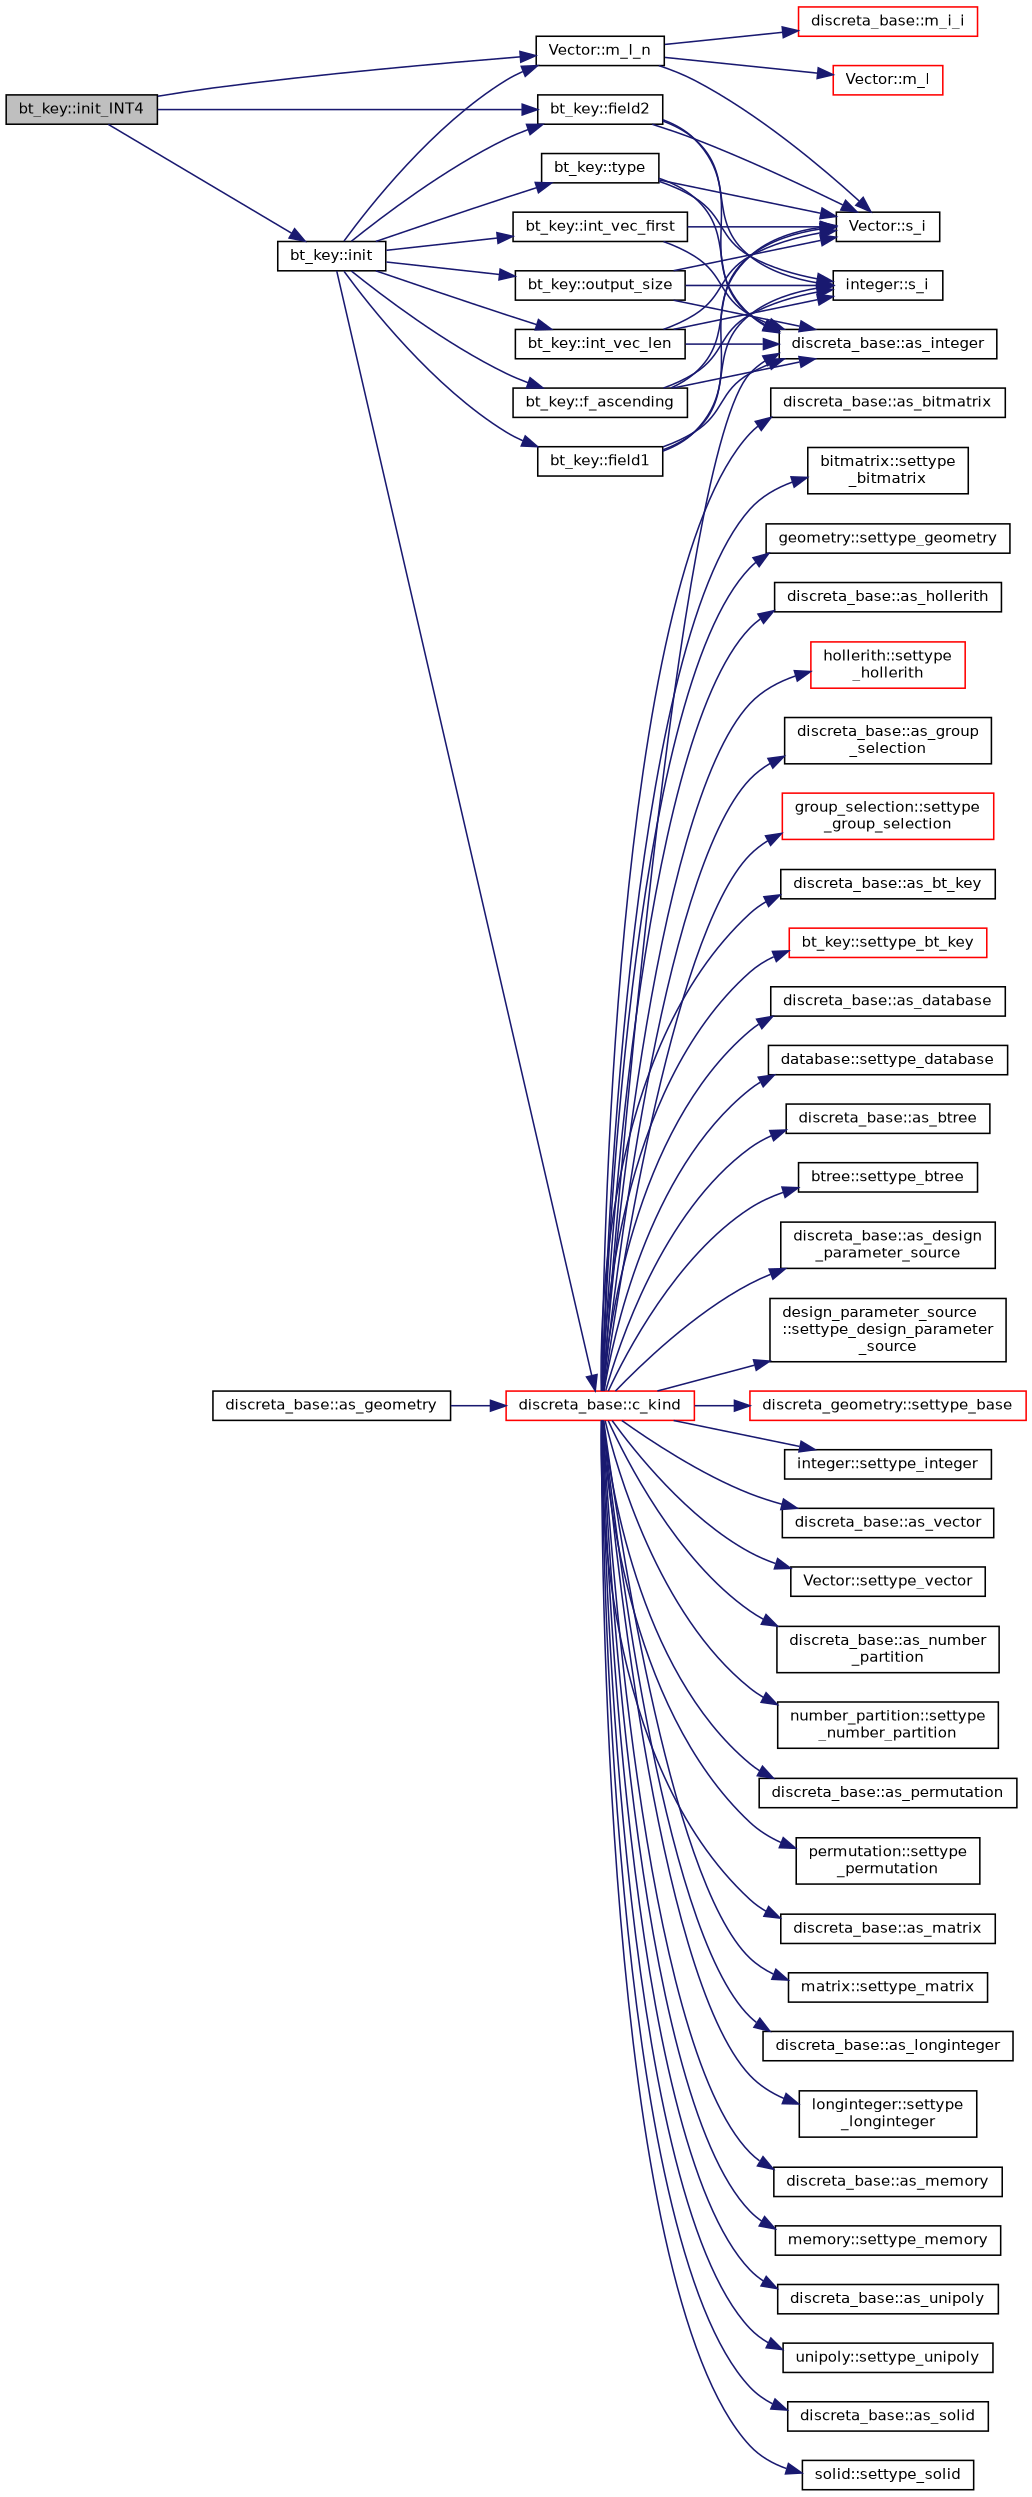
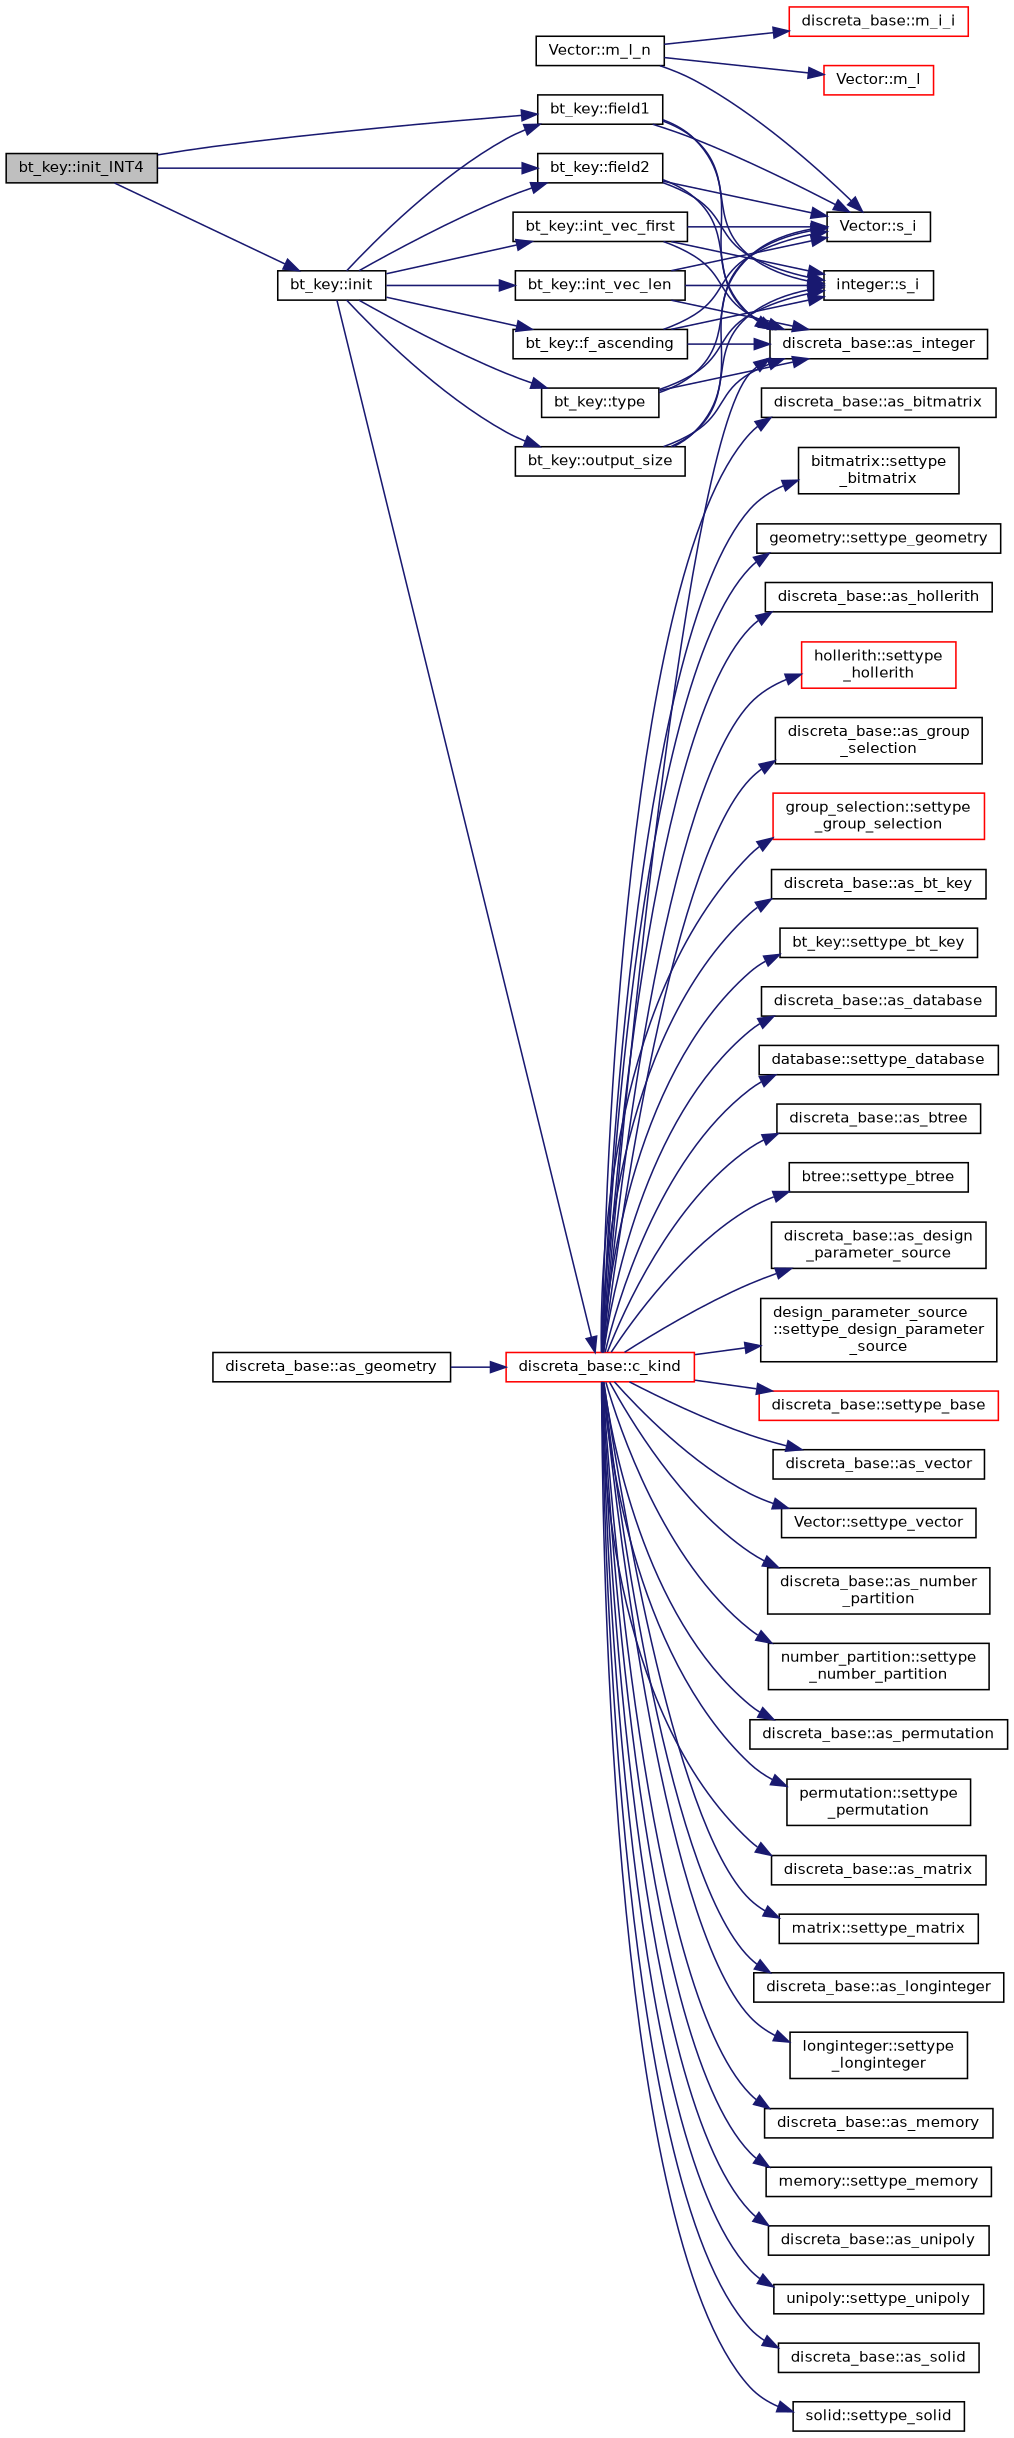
  digraph {
    rankdir=LR
    node [color=black fillcolor=white fontname=Helvetica fontsize=10 shape=record style=filled]
    edge [color=midnightblue fontname=Helvetica fontsize=10 labelfontname=Helvetica labelfontsize=10 style=solid]
    n1 [fillcolor=grey75 fontcolor=black height=0.2 label="bt_key::init_INT4" width=0.4]
    n2 [height=0.2 label="bt_key::init" width=0.4]
    n3 [height=0.2 label="bt_key::field1" width=0.4]
    n4 [height=0.2 label="bt_key::field2" width=0.4]
    n5 [height=0.2 label="Vector::m_l_n" width=0.4]
    n6 [color=red height=0.2 label="discreta_base::c_kind" width=0.4]
    n7 [height=0.2 label="bt_key::type" width=0.4]
    n8 [height=0.2 label="bt_key::output_size" width=0.4]
    n9 [height=0.2 label="bt_key::int_vec_first" width=0.4]
    n10 [height=0.2 label="bt_key::int_vec_len" width=0.4]
    n11 [height=0.2 label="bt_key::f_ascending" width=0.4]
    n12 [height=0.2 label="Vector::s_i" width=0.4]
    n13 [height=0.2 label="discreta_base::as_integer" width=0.4]
    n14 [height=0.2 label="integer::s_i" width=0.4]
    n15 [color=red height=0.2 label="Vector::m_l" width=0.4]
    n16 [color=red height=0.2 label="discreta_base::m_i_i" width=0.4]
-   n17 [color=red height=0.2 label="discreta_geometry::settype_base" width=0.4]
-   n18 [height=0.2 label="integer::settype_integer" width=0.4]
+   n17 [color=red height=0.2 label="discreta_base::settype_base" width=0.4]
    n19 [height=0.2 label="discreta_base::as_vector" width=0.4]
    n20 [height=0.2 label="Vector::settype_vector" width=0.4]
    n21 [height=0.2 label="discreta_base::as_number\l_partition" width=0.4]
    n22 [height=0.2 label="number_partition::settype\l_number_partition" width=0.4]
    n23 [height=0.2 label="discreta_base::as_permutation" width=0.4]
    n24 [height=0.2 label="permutation::settype\l_permutation" width=0.4]
    n25 [height=0.2 label="discreta_base::as_matrix" width=0.4]
    n26 [height=0.2 label="matrix::settype_matrix" width=0.4]
    n27 [height=0.2 label="discreta_base::as_longinteger" width=0.4]
    n28 [height=0.2 label="longinteger::settype\l_longinteger" width=0.4]
    n29 [height=0.2 label="discreta_base::as_memory" width=0.4]
    n30 [height=0.2 label="memory::settype_memory" width=0.4]
    n31 [height=0.2 label="discreta_base::as_unipoly" width=0.4]
    n32 [height=0.2 label="unipoly::settype_unipoly" width=0.4]
    n33 [height=0.2 label="discreta_base::as_solid" width=0.4]
    n34 [height=0.2 label="solid::settype_solid" width=0.4]
    n35 [height=0.2 label="discreta_base::as_bitmatrix" width=0.4]
    n36 [height=0.2 label="bitmatrix::settype\l_bitmatrix" width=0.4]
    n37 [height=0.2 label="geometry::settype_geometry" width=0.4]
    n38 [height=0.2 label="discreta_base::as_hollerith" width=0.4]
    n39 [color=red height=0.2 label="hollerith::settype\l_hollerith" width=0.4]
    n40 [height=0.2 label="discreta_base::as_group\l_selection" width=0.4]
    n41 [color=red height=0.2 label="group_selection::settype\l_group_selection" width=0.4]
    n42 [height=0.2 label="discreta_base::as_bt_key" width=0.4]
-   n43 [color=red height=0.2 label="bt_key::settype_bt_key" width=0.4]
+   n43 [height=0.2 label="bt_key::settype_bt_key" width=0.4]
    n44 [height=0.2 label="discreta_base::as_database" width=0.4]
    n45 [height=0.2 label="database::settype_database" width=0.4]
    n46 [height=0.2 label="discreta_base::as_btree" width=0.4]
    n47 [height=0.2 label="btree::settype_btree" width=0.4]
    n48 [height=0.2 label="discreta_base::as_design\l_parameter_source" width=0.4]
    n49 [height=0.2 label="design_parameter_source\l::settype_design_parameter\l_source" width=0.4]
    n50 [height=0.2 label="discreta_base::as_geometry" width=0.4]
    n1 -> n2
-   n1 -> n5
+   n1 -> n3
    n1 -> n4
    n2 -> n3
    n2 -> n4
-   n2 -> n5
    n2 -> n6
    n2 -> n7
    n2 -> n8
    n2 -> n9
    n2 -> n10
    n2 -> n11
    n3 -> n12
    n3 -> n13
    n3 -> n14
    n4 -> n12
    n4 -> n13
    n4 -> n14
    n5 -> n12
    n5 -> n15
    n5 -> n16
    n6 -> n13
    n6 -> n17
-   n6 -> n18
    n6 -> n19
    n6 -> n20
    n6 -> n21
    n6 -> n22
    n6 -> n23
    n6 -> n24
    n6 -> n25
    n6 -> n26
    n6 -> n27
    n6 -> n28
    n6 -> n29
    n6 -> n30
    n6 -> n31
    n6 -> n32
    n6 -> n33
    n6 -> n34
    n6 -> n35
    n6 -> n36
    n6 -> n37
    n6 -> n38
    n6 -> n39
    n6 -> n40
    n6 -> n41
    n6 -> n42
    n6 -> n43
    n6 -> n44
    n6 -> n45
    n6 -> n46
    n6 -> n47
    n6 -> n48
    n6 -> n49
    n7 -> n12
    n7 -> n13
    n7 -> n14
    n8 -> n12
    n8 -> n13
    n8 -> n14
    n9 -> n12
    n9 -> n13
+   n9 -> n14
    n10 -> n12
    n10 -> n13
    n10 -> n14
    n11 -> n12
    n11 -> n13
    n11 -> n14
    n50 -> n6
  }
